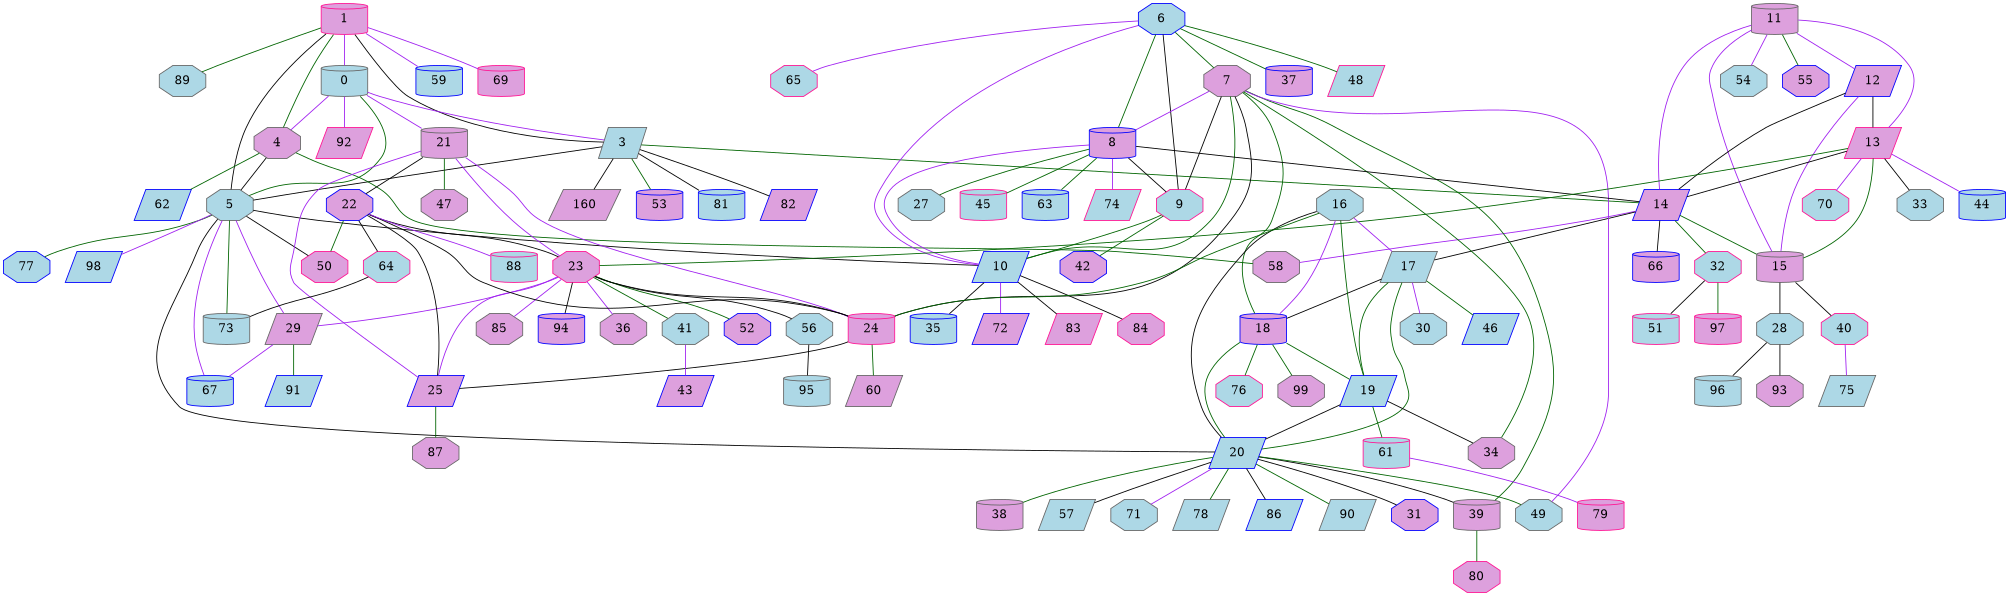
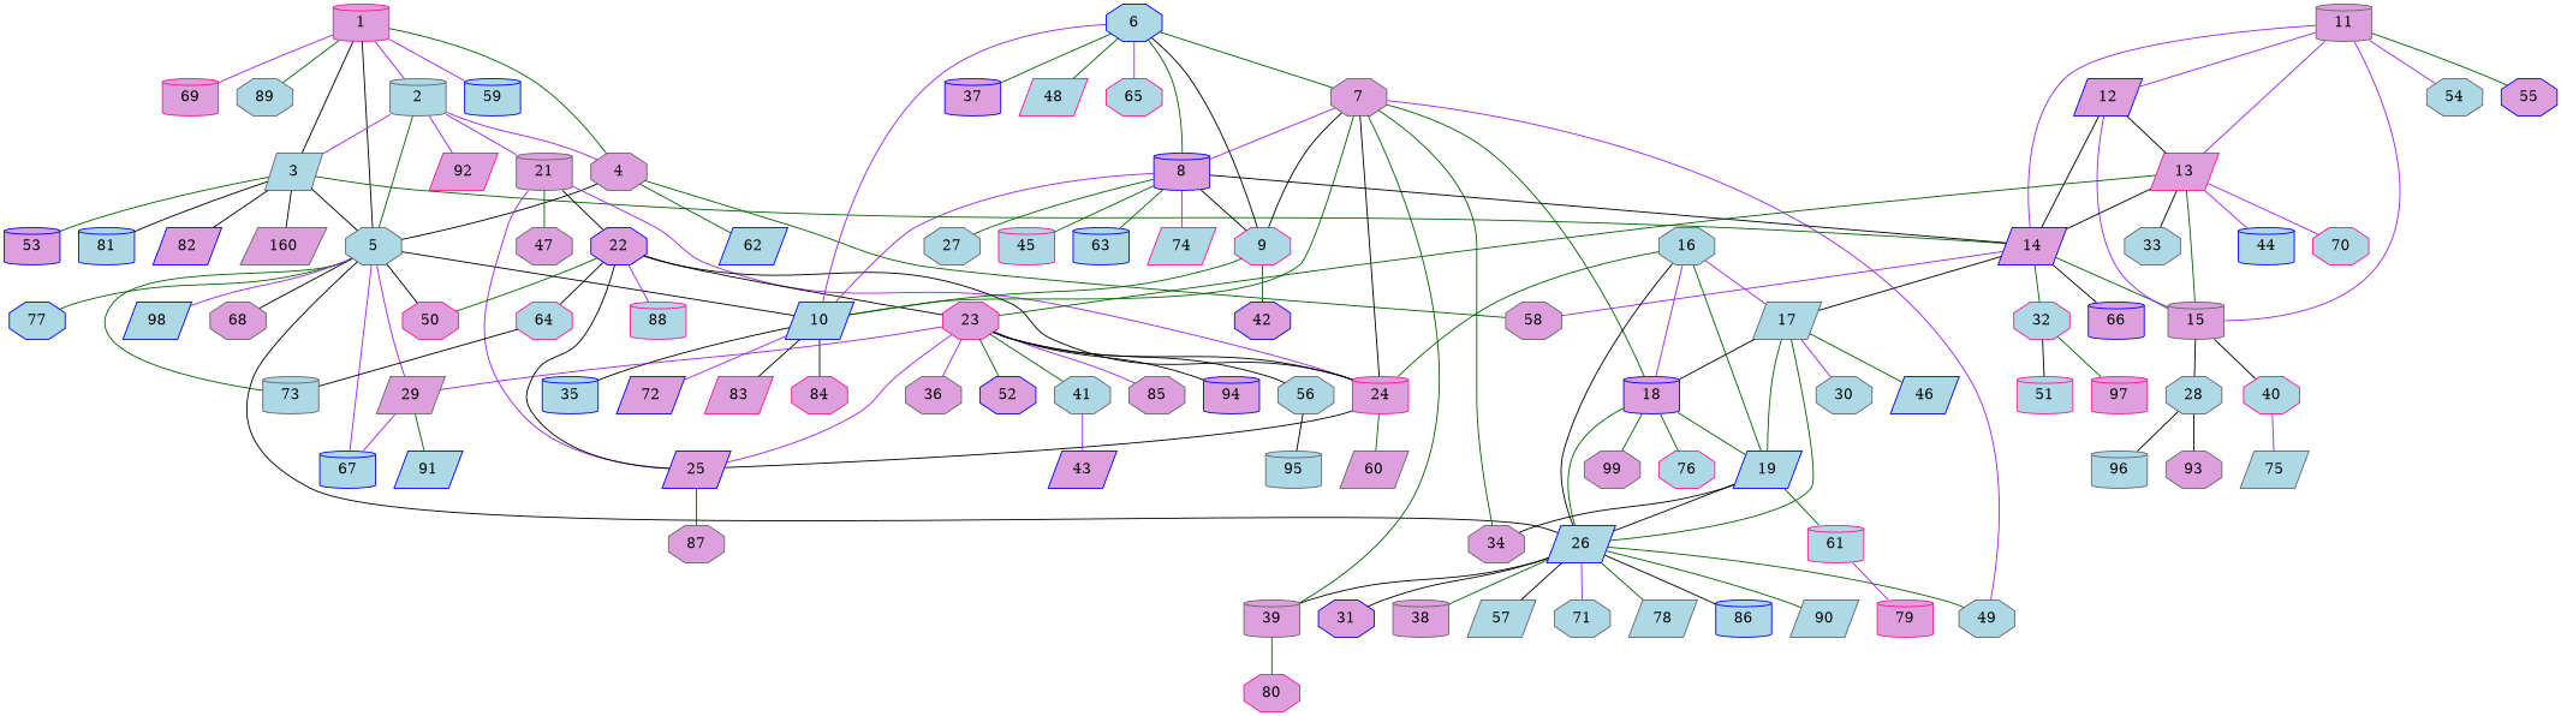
  graph {
    node [color=gray40 fillcolor=lightblue shape=octagon style=filled]
    edge [color=darkgreen]
    1 [color=deeppink fillcolor=plum shape=cylinder]
-   2 [shape=cylinder label=0]
+   2 [shape=cylinder]
    3 [shape=parallelogram]
    4 [fillcolor=plum]
    5
    59 [color=blue shape=cylinder]
    69 [color=deeppink fillcolor=plum shape=cylinder]
    89
    21 [fillcolor=plum shape=cylinder]
    92 [color=deeppink fillcolor=plum shape=parallelogram]
    14 [color=blue fillcolor=plum shape=parallelogram]
    53 [color=blue fillcolor=plum shape=cylinder]
    81 [color=blue shape=cylinder]
    82 [color=blue fillcolor=plum shape=parallelogram]
    n15 [fillcolor=plum label=160 shape=parallelogram]
    58 [fillcolor=plum]
    62 [color=blue shape=parallelogram]
    10 [color=blue shape=parallelogram]
-   20 [color=blue shape=parallelogram]
+   20 [color=blue shape=parallelogram label=26]
    29 [fillcolor=plum shape=parallelogram]
    50 [color=deeppink fillcolor=plum]
    67 [color=blue shape=cylinder]
+   68 [fillcolor=plum]
    73 [shape=cylinder]
    77 [color=blue]
    98 [color=blue shape=parallelogram]
    24 [color=deeppink fillcolor=plum shape=cylinder]
    23 [color=deeppink fillcolor=plum]
    22 [color=blue fillcolor=plum]
    25 [color=blue fillcolor=plum shape=parallelogram]
    47 [fillcolor=plum]
    15 [fillcolor=plum shape=cylinder]
    17 [shape=parallelogram]
    32 [color=deeppink]
    66 [color=blue fillcolor=plum shape=cylinder]
    35 [color=blue shape=cylinder]
    72 [color=blue fillcolor=plum shape=parallelogram]
    83 [color=deeppink fillcolor=plum shape=parallelogram]
    84 [color=deeppink fillcolor=plum]
    39 [fillcolor=plum shape=cylinder]
    49
    31 [color=blue fillcolor=plum]
    38 [fillcolor=plum shape=cylinder]
    57 [shape=parallelogram]
    71
    78 [shape=parallelogram]
-   86 [color=blue shape=parallelogram]
+   86 [color=blue shape=cylinder]
    90 [shape=parallelogram]
    91 [color=blue shape=parallelogram]
    6 [color=blue]
    7 [fillcolor=plum]
    8 [color=blue fillcolor=plum shape=cylinder]
    9 [color=deeppink]
    37 [color=blue fillcolor=plum shape=cylinder]
    48 [color=deeppink shape=parallelogram]
    65 [color=deeppink]
    18 [color=blue fillcolor=plum shape=cylinder]
    34 [fillcolor=plum]
    27
    45 [color=deeppink shape=cylinder]
    63 [color=blue shape=cylinder]
    74 [color=deeppink shape=parallelogram]
    42 [color=blue fillcolor=plum]
    19 [color=blue shape=parallelogram]
    76 [color=deeppink]
    99 [fillcolor=plum]
    60 [fillcolor=plum shape=parallelogram]
    80 [color=deeppink fillcolor=plum]
    11 [fillcolor=plum shape=cylinder]
    12 [color=blue fillcolor=plum shape=parallelogram]
    13 [color=deeppink fillcolor=plum shape=parallelogram]
    54
    55 [color=blue fillcolor=plum]
    33
    44 [color=blue shape=cylinder]
    70 [color=deeppink]
    28
    40 [color=deeppink]
    36 [fillcolor=plum]
    41
    52 [color=blue fillcolor=plum]
    56
    85 [fillcolor=plum]
    94 [color=blue fillcolor=plum shape=cylinder]
    30
    46 [color=blue shape=parallelogram]
    51 [color=deeppink shape=cylinder]
    97 [color=deeppink fillcolor=plum shape=cylinder]
    93 [fillcolor=plum]
    96 [shape=cylinder]
    75 [shape=parallelogram]
    16
    61 [color=deeppink shape=cylinder]
    79 [color=deeppink fillcolor=plum shape=cylinder]
    64 [color=deeppink]
    88 [color=deeppink shape=cylinder]
    87 [fillcolor=plum]
    43 [color=blue fillcolor=plum shape=parallelogram]
    95 [shape=cylinder]
    1 -- 2 [color=purple]
    1 -- 3 [color=black]
    1 -- 4
    1 -- 5 [color=black]
    1 -- 59 [color=purple]
    1 -- 69 [color=purple]
    1 -- 89
    2 -- 3 [color=purple]
    2 -- 4 [color=purple]
    2 -- 5
    2 -- 21 [color=purple]
    2 -- 92 [color=purple]
    3 -- 5 [color=black]
    3 -- 14
    3 -- 53
    3 -- 81 [color=black]
    3 -- 82 [color=black]
    3 -- n15 [color=black]
    4 -- 5 [color=black]
    4 -- 58
    4 -- 62
    5 -- 10 [color=black]
    5 -- 20 [color=black]
    5 -- 29 [color=purple]
    5 -- 50 [color=black]
    5 -- 67 [color=purple]
+   5 -- 68 [color=black]
    5 -- 73
    5 -- 77
    5 -- 98 [color=purple]
    21 -- 24 [color=purple]
-   21 -- 23 [color=purple]
    21 -- 22 [color=black]
    21 -- 25 [color=purple]
    21 -- 47
    14 -- 58 [color=purple]
    14 -- 15
    14 -- 17 [color=black]
    14 -- 32
    14 -- 66 [color=black]
    10 -- 35 [color=black]
    10 -- 72 [color=purple]
    10 -- 83 [color=black]
    10 -- 84 [color=black]
    20 -- 39 [color=black]
    20 -- 49
    20 -- 31 [color=black]
    20 -- 38
    20 -- 57 [color=black]
    20 -- 71 [color=purple]
    20 -- 78
    20 -- 86 [color=black]
    20 -- 90
    29 -- 67 [color=purple]
    29 -- 91
    24 -- 25 [color=black]
    24 -- 60
    23 -- 29 [color=purple]
    23 -- 24 [color=black]
    23 -- 25 [color=purple]
    23 -- 36 [color=purple]
    23 -- 41
    23 -- 52
    23 -- 56 [color=black]
    23 -- 85 [color=purple]
    23 -- 94 [color=black]
    22 -- 50
    22 -- 24 [color=black]
    22 -- 23 [color=black]
    22 -- 25 [color=black]
    22 -- 64 [color=black]
    22 -- 88 [color=purple]
    25 -- 87
    15 -- 28 [color=black]
    15 -- 40 [color=black]
    17 -- 20
    17 -- 18 [color=black]
    17 -- 19
    17 -- 30 [color=purple]
    17 -- 46
    32 -- 51 [color=black]
    32 -- 97
    39 -- 80
    6 -- 10 [color=purple]
    6 -- 7
    6 -- 8
    6 -- 9 [color=black]
    6 -- 37
    6 -- 48
    6 -- 65 [color=purple]
    7 -- 10
    7 -- 24 [color=black]
    7 -- 39
    7 -- 49 [color=purple]
    7 -- 8 [color=purple]
    7 -- 9 [color=black]
    7 -- 18
    7 -- 34
    8 -- 14 [color=black]
    8 -- 10 [color=purple]
    8 -- 9 [color=black]
    8 -- 27
    8 -- 45
    8 -- 63
    8 -- 74 [color=purple]
    9 -- 10
    9 -- 42
    18 -- 20
    18 -- 19
    18 -- 76
    18 -- 99
    19 -- 20 [color=black]
    19 -- 34 [color=black]
    19 -- 61
    11 -- 14 [color=purple]
    11 -- 15 [color=purple]
    11 -- 12 [color=purple]
    11 -- 13 [color=purple]
    11 -- 54 [color=purple]
    11 -- 55
    12 -- 14 [color=black]
    12 -- 15 [color=purple]
    12 -- 13 [color=black]
    13 -- 14 [color=black]
    13 -- 23
    13 -- 15
    13 -- 33 [color=black]
    13 -- 44 [color=purple]
    13 -- 70 [color=purple]
    28 -- 93 [color=black]
    28 -- 96 [color=black]
    40 -- 75 [color=purple]
    41 -- 43 [color=purple]
    56 -- 95 [color=black]
    16 -- 20 [color=black]
    16 -- 24
    16 -- 17 [color=purple]
    16 -- 18 [color=purple]
    16 -- 19
    61 -- 79 [color=purple]
    64 -- 73 [color=black]
  }
